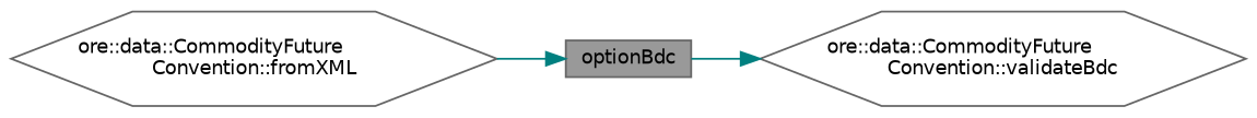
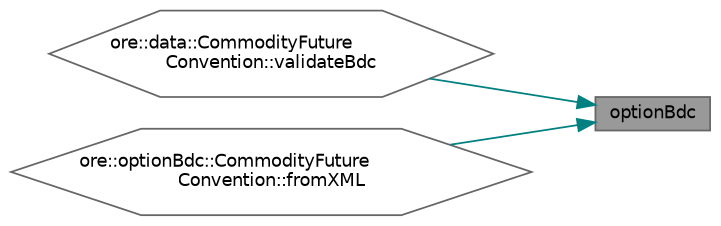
  digraph {
    rankdir=RL
    node [color=grey40 fillcolor=white fontname=Helvetica fontsize=10 shape=hexagon style=filled]
    edge [color=teal dir=back fontname=Helvetica fontsize=10 labelfontname=Helvetica labelfontsize=10 style=solid]
    n1 [color=gray40 fillcolor=grey60 fontcolor=black height=0.2 label=optionBdc shape=box width=0.4]
    n2 [height=0.2 label="ore::data::CommodityFuture\lConvention::validateBdc" width=0.4]
-   n3 [height=0.2 label="ore::data::CommodityFuture\lConvention::fromXML" width=0.4]
-   n2 -> n1
+   n3 [height=0.2 label="ore::optionBdc::CommodityFuture\lConvention::fromXML" width=0.4]
+   n1 -> n2
    n1 -> n3
  }
